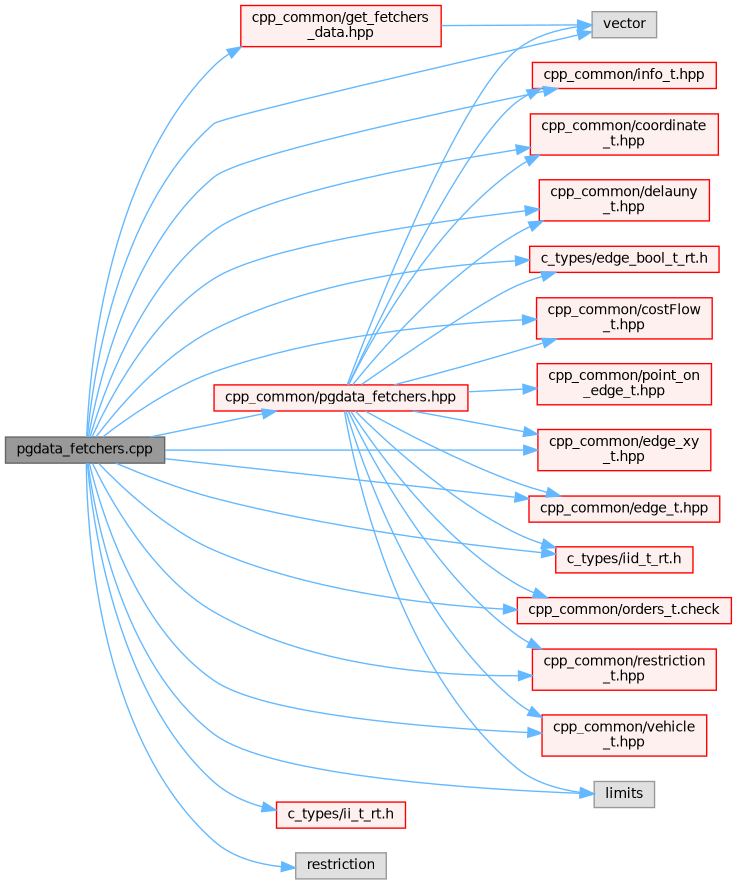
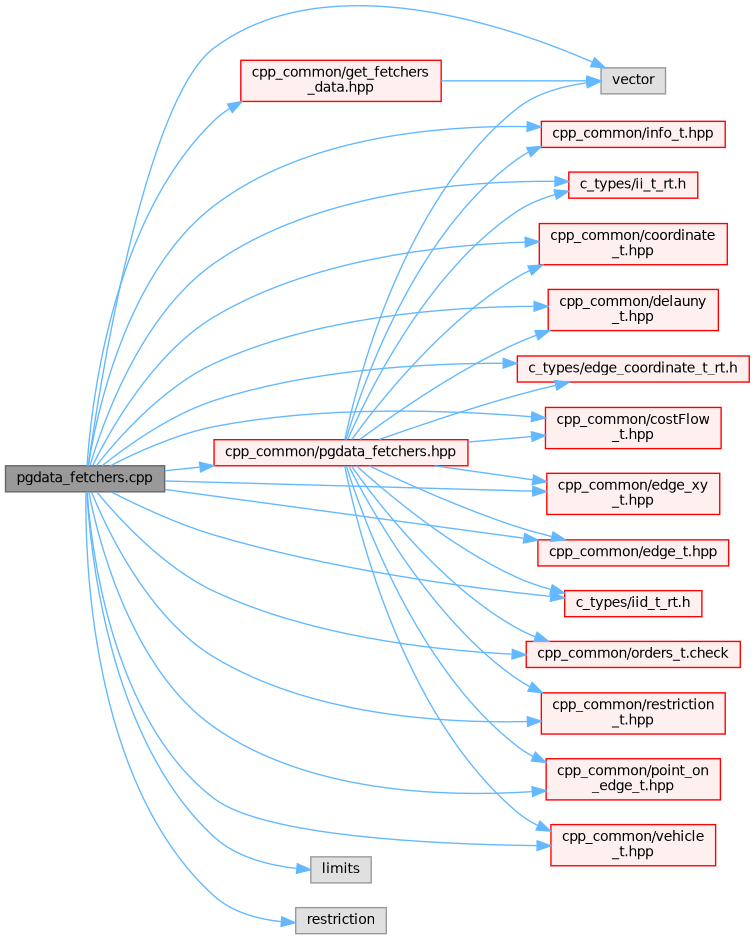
  digraph {
    rankdir=LR
    node [color=red fillcolor="#FFF0F0" fontname=Helvetica fontsize=10 shape=box style=filled]
    edge [color=steelblue1 fontname=Helvetica fontsize=10 labelfontname=Helvetica labelfontsize=10 style=solid]
    n1 [color=gray40 fillcolor=grey60 fontcolor=black height=0.2 label="pgdata_fetchers.cpp" width=0.4]
    n2 [height=0.2 label="cpp_common/pgdata_fetchers.hpp" width=0.4]
    n3 [color=grey60 fillcolor="#E0E0E0" height=0.2 label=vector width=0.4]
    n4 [height=0.2 label="cpp_common/info_t.hpp" width=0.4]
    n5 [height=0.2 label="c_types/ii_t_rt.h" width=0.4]
    n6 [height=0.2 label="cpp_common/coordinate\l_t.hpp" width=0.4]
    n7 [height=0.2 label="cpp_common/delauny\l_t.hpp" width=0.4]
-   n8 [height=0.2 label="c_types/edge_bool_t_rt.h" width=0.4]
+   n8 [height=0.2 label="c_types/edge_coordinate_t_rt.h" width=0.4]
    n9 [height=0.2 label="cpp_common/costFlow\l_t.hpp" width=0.4]
    n10 [height=0.2 label="cpp_common/edge_xy\l_t.hpp" width=0.4]
    n11 [height=0.2 label="cpp_common/edge_t.hpp" width=0.4]
    n12 [height=0.2 label="c_types/iid_t_rt.h" width=0.4]
    n13 [height=0.2 label="cpp_common/orders_t.check" width=0.4]
    n14 [height=0.2 label="cpp_common/restriction\l_t.hpp" width=0.4]
    n15 [height=0.2 label="cpp_common/point_on\l_edge_t.hpp" width=0.4]
    n16 [height=0.2 label="cpp_common/vehicle\l_t.hpp" width=0.4]
    n17 [color=grey60 fillcolor="#E0E0E0" height=0.2 label=limits width=0.4]
    n18 [color=grey60 fillcolor="#E0E0E0" height=0.2 label=restriction width=0.4]
    n19 [height=0.2 label="cpp_common/get_fetchers\l_data.hpp" width=0.4]
    n1 -> n2
    n1 -> n3
    n1 -> n4
    n1 -> n5
    n1 -> n6
    n1 -> n7
    n1 -> n8
    n1 -> n9
    n1 -> n10
    n1 -> n11
    n1 -> n12
    n1 -> n13
    n1 -> n14
+   n1 -> n15
    n1 -> n16
    n1 -> n17
    n1 -> n18
    n1 -> n19
    n2 -> n3
    n2 -> n4
-   n2 -> n17
+   n2 -> n5
    n2 -> n6
    n2 -> n7
    n2 -> n8
    n2 -> n9
    n2 -> n10
    n2 -> n11
    n2 -> n12
    n2 -> n13
    n2 -> n14
    n2 -> n15
    n2 -> n16
    n19 -> n3
  }
